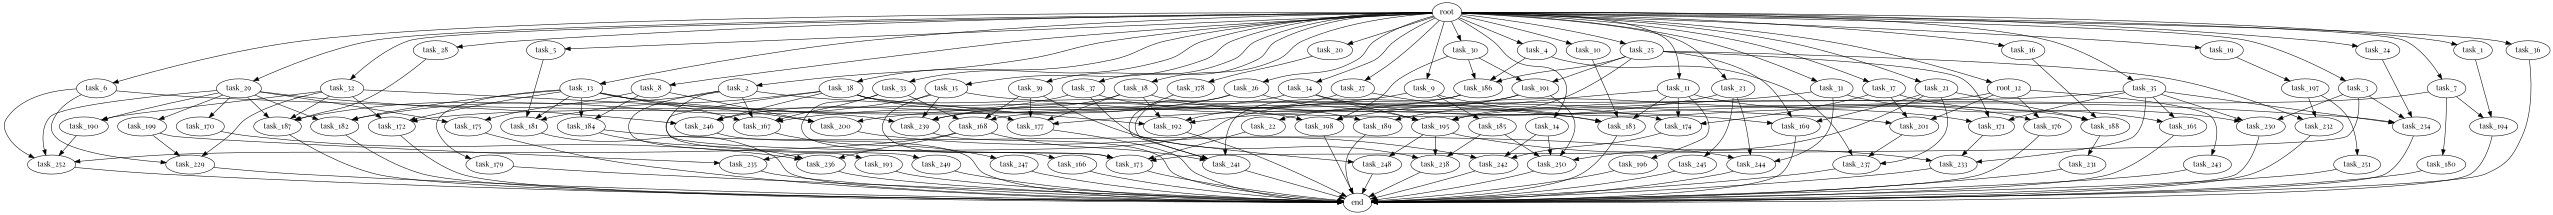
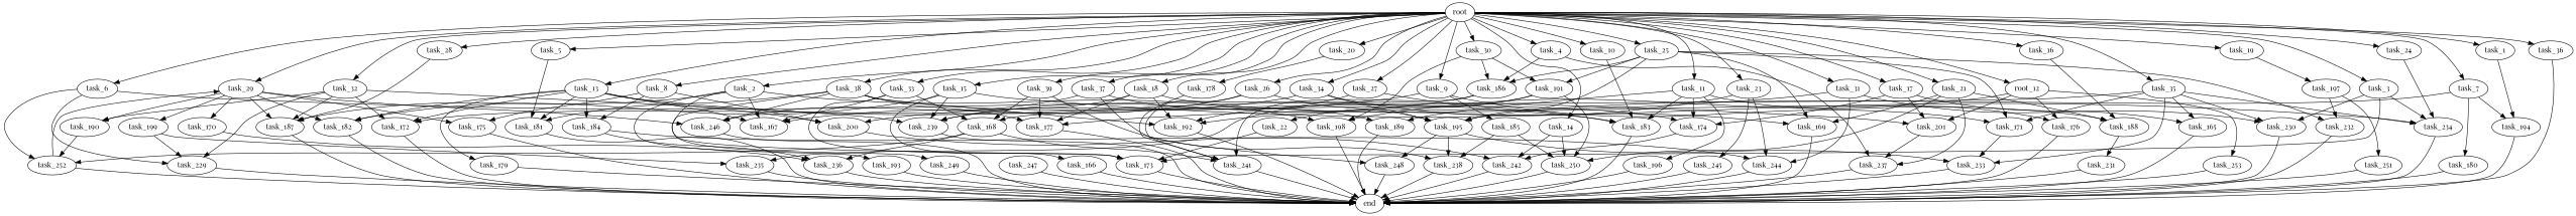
  digraph {
    fontname="Playfair Display"
    node [fontname="Playfair Display"]
    edge [fontname="Playfair Display"]
    task_29
    task_182
    task_175
    task_170
    task_199
    task_190
    task_246
    task_187
    task_252
    end
    task_236
    task_229
    task_235
    task_32
    task_239
    task_172
    task_191
    task_250
    task_22
    task_28
    task_247
    task_27
    task_183
    task_192
    task_185
    task_238
    task_251
    task_4
    task_186
    task_237
    task_241
    task_2
    task_198
    task_167
    task_173
    task_193
    task_13
    task_179
    task_184
    task_200
    task_181
    task_244
    task_242
    task_177
    task_168
    task_245
    task_6
    task_201
    task_9
    task_171
    task_233
    task_189
    task_188
    task_231
    task_36
    task_16
    task_249
-   task_243
+   task_243 [label=task_253]
    task_15
    task_234
    task_166
    task_10
    task_26
    task_195
    task_248
    task_25
    task_169
    task_232
    task_31
    task_230
    task_180
    task_18
    n73 [label=root_12]
    task_176
    task_33
    task_197
    task_14
    task_174
    task_21
    task_37
    task_196
    task_23
    root
    task_5
    task_11
    task_3
    task_19
    task_39
    task_7
    task_34
    task_17
    task_20
    task_1
    task_35
    task_30
    task_38
    task_24
    task_8
    task_194
    task_165
    task_178
    task_29 -> task_182
    task_29 -> task_175
    task_29 -> task_170
    task_29 -> task_199
    task_29 -> task_190
    task_29 -> task_246
    task_29 -> task_187
-   task_29 -> task_252
+   task_252 -> task_29
    task_182 -> end
    task_175 -> end
    task_170 -> task_236
    task_199 -> task_229
    task_199 -> task_235
    task_190 -> task_252
    task_246 -> end
    task_187 -> end
    task_252 -> end
    task_236 -> end
    task_229 -> end
    task_235 -> end
    task_32 -> task_190
    task_32 -> task_187
    task_32 -> task_229
    task_32 -> task_239
    task_32 -> task_172
    task_239 -> end
    task_172 -> end
    task_191 -> task_235
    task_191 -> task_250
    task_191 -> task_22
    task_250 -> end
    task_22 -> task_173
    task_28 -> task_187
    task_247 -> end
    task_27 -> task_183
    task_27 -> task_192
    task_183 -> end
    task_192 -> end
    task_185 -> task_250
    task_185 -> task_238
    task_238 -> end
    task_251 -> end
    task_4 -> task_186
    task_4 -> task_237
    task_186 -> task_239
    task_186 -> task_241
    task_237 -> end
    task_241 -> end
    task_2 -> task_187
    task_2 -> task_198
    task_2 -> task_167
    task_2 -> task_173
    task_2 -> task_193
    task_198 -> end
-   task_167 -> task_247
    task_173 -> end
    task_193 -> end
    task_13 -> task_182
    task_13 -> task_172
    task_13 -> task_183
    task_13 -> task_167
    task_13 -> task_179
    task_13 -> task_184
    task_13 -> task_200
    task_13 -> task_181
    task_179 -> end
    task_184 -> task_236
    task_184 -> task_244
    task_200 -> task_242
    task_181 -> end
    task_244 -> end
    task_242 -> end
    task_177 -> end
    task_168 -> task_252
    task_168 -> task_236
    task_168 -> task_241
    task_245 -> end
    task_6 -> task_252
    task_6 -> task_229
    task_6 -> task_201
    task_201 -> task_237
    task_9 -> task_185
    task_9 -> task_200
    task_9 -> task_171
    task_171 -> task_233
    task_233 -> end
    task_189 -> end
    task_188 -> task_231
    task_231 -> end
    task_36 -> end
    task_16 -> task_188
    task_249 -> end
    task_243 -> end
    task_15 -> task_182
    task_15 -> task_239
    task_15 -> task_234
    task_15 -> task_166
    task_234 -> end
    task_166 -> end
    task_10 -> task_183
    task_26 -> task_241
    task_26 -> task_167
    task_26 -> task_195
    task_195 -> task_238
    task_195 -> task_233
    task_195 -> task_248
    task_248 -> end
    task_25 -> task_191
    task_25 -> task_186
    task_25 -> task_171
    task_25 -> task_195
    task_25 -> task_169
    task_25 -> task_232
    task_169 -> end
    task_232 -> end
    task_31 -> task_244
    task_31 -> task_177
    task_31 -> task_230
    task_230 -> end
    task_180 -> end
    task_18 -> task_239
    task_18 -> task_192
    task_18 -> task_177
    task_18 -> task_188
    n73 -> task_198
    n73 -> task_201
    n73 -> task_243
    n73 -> task_176
    task_176 -> end
    task_33 -> task_167
    task_33 -> task_173
    task_33 -> task_168
    task_197 -> task_251
    task_197 -> task_232
    task_14 -> task_250
    task_14 -> task_242
    task_174 -> task_242
    task_21 -> task_250
    task_21 -> task_237
    task_21 -> task_188
    task_21 -> task_169
    task_37 -> task_246
    task_37 -> task_189
    task_37 -> task_248
    task_196 -> end
    task_23 -> task_192
    task_23 -> task_244
    task_23 -> task_245
    root -> task_29
    root -> task_32
    root -> task_28
    root -> task_27
    root -> task_4
    root -> task_2
    root -> task_13
    root -> task_6
    root -> task_9
    root -> task_36
    root -> task_16
    root -> task_15
    root -> task_10
    root -> task_26
    root -> task_25
    root -> task_31
    root -> task_18
    root -> n73
    root -> task_33
    root -> task_14
    root -> task_21
    root -> task_37
    root -> task_23
    root -> task_5
    root -> task_11
    root -> task_3
    root -> task_19
    root -> task_39
    root -> task_7
    root -> task_34
    root -> task_17
    root -> task_20
    root -> task_1
    root -> task_35
    root -> task_30
    root -> task_38
    root -> task_24
    root -> task_8
    task_5 -> task_181
    task_11 -> task_183
    task_11 -> task_189
    task_11 -> task_176
    task_11 -> task_174
    task_11 -> task_196
    task_3 -> task_173
    task_3 -> task_234
    task_3 -> task_230
    task_19 -> task_197
    task_39 -> task_238
    task_39 -> task_177
    task_39 -> task_168
    task_7 -> task_195
    task_7 -> task_180
    task_7 -> task_194
    task_34 -> task_172
    task_34 -> task_195
    task_34 -> task_169
    task_17 -> task_201
    task_17 -> task_174
    task_17 -> task_165
    task_20 -> task_178
    task_1 -> task_194
    task_35 -> task_168
    task_35 -> task_171
    task_35 -> task_233
    task_35 -> task_234
    task_35 -> task_230
    task_35 -> task_165
    task_30 -> task_191
    task_30 -> task_186
    task_30 -> task_198
    task_38 -> task_246
    task_38 -> task_192
    task_38 -> task_181
    task_38 -> task_177
    task_38 -> task_249
    task_38 -> task_174
    task_24 -> task_234
    task_8 -> task_175
    task_8 -> task_184
    task_8 -> task_200
    task_194 -> end
    task_165 -> end
    task_178 -> task_241
  }
